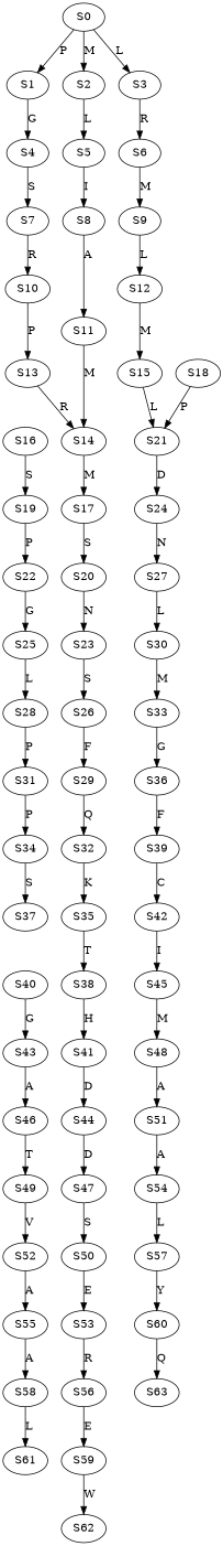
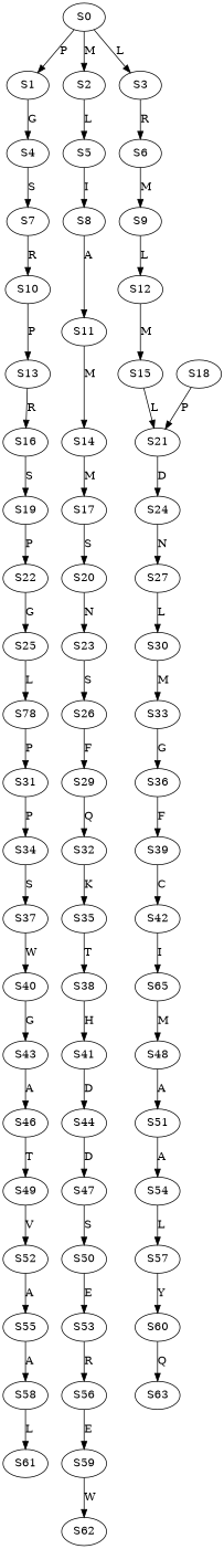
  strict digraph {
    S0
    S1
    S2
    S3
    S4
    S5
    S6
    S7
    S8
    S9
    S10
    S11
    S12
    S13
    S14
    S15
    S16
    S17
    S21
    S19
    S20
    S18
    S22
    S23
    S24
    S25
    S26
    S27
-   S28
+   S28 [label=S78]
    S29
    S30
    S31
    S32
    S33
    S34
    S35
    S36
    S37
    S38
    S39
    S40
    S41
    S42
    S43
    S44
-   S45
+   S45 [label=S65]
    S46
    S47
    S48
    S49
    S50
    S51
    S52
    S53
    S54
    S55
    S56
    S57
    S58
    S59
    S60
    S61
    S62
    S63
    S0 -> S1 [label=P]
    S0 -> S2 [label=M]
    S0 -> S3 [label=L]
    S1 -> S4 [label=G]
    S2 -> S5 [label=L]
    S3 -> S6 [label=R]
    S4 -> S7 [label=S]
    S5 -> S8 [label=I]
    S6 -> S9 [label=M]
    S7 -> S10 [label=R]
    S8 -> S11 [label=A]
    S9 -> S12 [label=L]
    S10 -> S13 [label=P]
    S11 -> S14 [label=M]
    S12 -> S15 [label=M]
-   S13 -> S14 [label=R]
+   S13 -> S16 [label=R]
    S14 -> S17 [label=M]
    S15 -> S21 [label=L]
    S16 -> S19 [label=S]
    S17 -> S20 [label=S]
    S21 -> S24 [label=D]
    S19 -> S22 [label=P]
    S20 -> S23 [label=N]
    S18 -> S21 [label=P]
    S22 -> S25 [label=G]
    S23 -> S26 [label=S]
    S24 -> S27 [label=N]
    S25 -> S28 [label=L]
    S26 -> S29 [label=F]
    S27 -> S30 [label=L]
    S28 -> S31 [label=P]
    S29 -> S32 [label=Q]
    S30 -> S33 [label=M]
    S31 -> S34 [label=P]
    S32 -> S35 [label=K]
    S33 -> S36 [label=G]
    S34 -> S37 [label=S]
    S35 -> S38 [label=T]
    S36 -> S39 [label=F]
+   S37 -> S40 [label=W]
    S38 -> S41 [label=H]
    S39 -> S42 [label=C]
    S40 -> S43 [label=G]
    S41 -> S44 [label=D]
    S42 -> S45 [label=I]
    S43 -> S46 [label=A]
    S44 -> S47 [label=D]
    S45 -> S48 [label=M]
    S46 -> S49 [label=T]
    S47 -> S50 [label=S]
    S48 -> S51 [label=A]
    S49 -> S52 [label=V]
    S50 -> S53 [label=E]
    S51 -> S54 [label=A]
    S52 -> S55 [label=A]
    S53 -> S56 [label=R]
    S54 -> S57 [label=L]
    S55 -> S58 [label=A]
    S56 -> S59 [label=E]
    S57 -> S60 [label=Y]
    S58 -> S61 [label=L]
    S59 -> S62 [label=W]
    S60 -> S63 [label=Q]
  }
